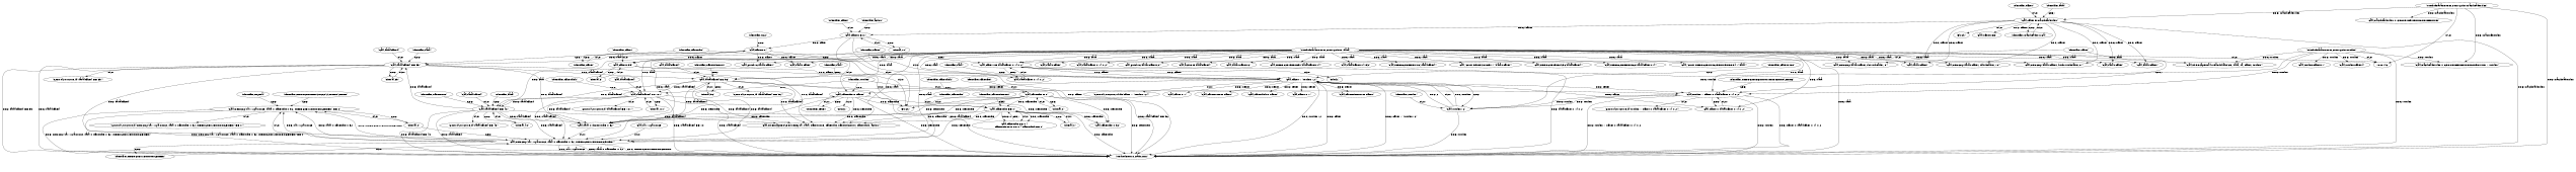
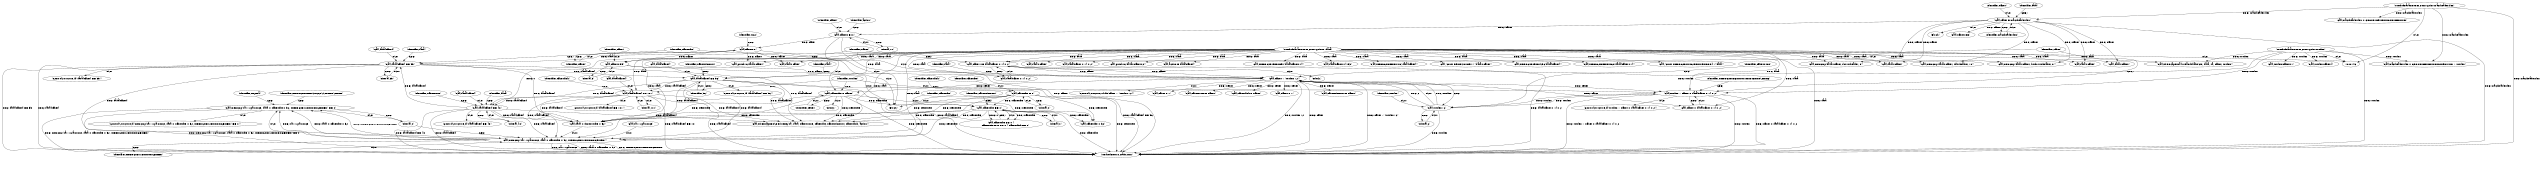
  digraph {
    n1 [label="(Call,memcmp(sa->wpa.nonce, data + offset_fte + 52, AIRPDCAP_WPA_NONCE_LEN) == 0)"]
    n2 [label="(Literal,0)"]
    n3 [label="(MethodReturn,static INT)"]
    n4 [label="(ControlStructure,if (memcmp(sa->wpa.nonce, data + offset_fte + 52, AIRPDCAP_WPA_NONCE_LEN) == 0))"]
    n5 [label="(Call,memcmp(sa->wpa.nonce, data + offset_fte + 52, AIRPDCAP_WPA_NONCE_LEN))"]
    n6 [label="(Identifier,AIRPDCAP_WPA_NONCE_LEN)"]
    n7 [label="(Call,data[offset] == 55)"]
    n8 [label="(Call,data[offset] == 56)"]
    n9 [label="(Call,AirPDcapTDLSDeriveKey(sa, data, offset_rsne, offset_fte, offset_timeout, offset_link, action))"]
    n10 [label="(ControlStructure,if (data[offset] == 55))"]
    n11 [label="(Literal,55)"]
    n12 [label="(Call,data + timeout_fte + 52)"]
    n13 [label="(Call,data[offset] == 48)"]
    n14 [label="(ControlStructure,if (data[offset] == 48))"]
    n15 [label="(Literal,48)"]
    n16 [label="(Call,data[offset] == 101)"]
-   n17 [label="(Literal,56)"]
+   n17 [label="(Identifier,56)"]
    n18 [label="(ControlStructure,if (data[offset] == 56))"]
    n19 [label="(Literal,101)"]
    n20 [label="(ControlStructure,if (data[offset] == 101))"]
    n21 [label="(MethodParameterIn,const guint8 *data)"]
    n22 [label="(Call,offset += data[offset + 1] + 2)"]
    n23 [label="(Call,tot_len < offset + data[offset + 1] + 2)"]
    n24 [label="(Call,data[offset+1]!=3)"]
    n25 [label="(Call,AIRPDCAP_EAP_MIC(data[offset]))"]
    n26 [label="(Call,memcmp(data+offset, dot1x_header, 8))"]
    n27 [label="(Call,memcmp(data+offset, bt_dot1x_header, 8))"]
    n28 [label="(Call,(const RET_RSN_KEY *) (data+offset))"]
    n29 [label="(Call,data+offset)"]
    n30 [label="(Call,offset + data[offset + 1] + 2)"]
    n31 [label="(Call,data+offset)"]
    n32 [label="(Call,AIRPDCAP_EAP_SEC(data[offset]))"]
    n33 [label="(Call,data+offset)"]
    n34 [label="(Call,AIRPDCAP_EAP_ACK(data[offset+1]))"]
    n35 [label="(Call,pntoh16(data+offset))"]
    n36 [label="(Call,AirPDcapRsna4WHandshake(ctx, data, sa, offset, tot_len))"]
    n37 [label="(Call,(const AIRPDCAP_MAC_FRAME_ADDR4 *)(data))"]
    n38 [label="(Call,data+offset)"]
    n39 [label="(Call,data+offset)"]
    n40 [label="(Call,data[offset + 1] + 2)"]
    n41 [label="(Call,data[offset + 1] + 2)"]
    n42 [label="(Call,pntoh16(data+offset+2))"]
    n43 [label="(Call,action = data[offset])"]
    n44 [label="(Call,memcmp(data+offset, tdls_header, 10))"]
-   n45 [label="(Call,data+offset+2)"]
    n46 [label="(Call,AIRPDCAP_EAP_KEY(data[offset+1]))"]
    1000146
    n48 [label="(Call,offset < (tot_len - 2))"]
    n49 [label="(Block,)"]
    n50 [label="(Call,tot_len - 2)"]
    n51 [label="(ControlStructure,if (tot_len < offset + data[offset + 1] + 2))"]
    n52 [label="(Call,offset_fte = offset)"]
    n53 [label="(Call,offset_fte == 0)"]
    n54 [label="(Call,offset_fte + 52)"]
    n55 [label="(Block,)"]
    n56 [label="(Identifier,offset)"]
    n57 [label="(Literal,0)"]
    n58 [label="(Call,offset_fte == 0 ||\n            offset_timeout == 0 || offset_link == 0)"]
    n59 [label="(Call,offset_timeout = offset)"]
    n60 [label="(ControlStructure,while(offset < (tot_len - 2)))"]
    n61 [label="(Call,offset + 1)"]
    n62 [label="(Call,offset_rsne = offset)"]
    n63 [label="(Call,offset_link = offset)"]
    n64 [label="(Call,offset + 1)"]
+   n65 [label="(Literal,2)"]
    n66 [label="(Call,offset+=5)"]
    n67 [label="(Block,)"]
    n68 [label="(Literal,5)"]
    n69 [label="(Call,offset++)"]
    n70 [label="(Identifier,offset)"]
    n71 [label="(Call,offset+=10)"]
    n72 [label="(Literal,10)"]
    n73 [label="(Call,offset = mac_header_len)"]
    n74 [label="(Block,)"]
    n75 [label="(Call,offset+=8)"]
-   n76 [label="(Identifier,mac_header_wpa)"]
+   n76 [label="(Identifier,mac_header_len)"]
    n77 [label="(MethodParameterIn,const guint mac_header_len)"]
    n78 [label="(Call,mac_header_len + GROUP_KEY_PAYLOAD_LEN_MIN > tot_len)"]
    n79 [label="(Call,mac_header_len + GROUP_KEY_PAYLOAD_LEN_MIN)"]
    n80 [label="(MethodParameterIn,const guint tot_len)"]
    n81 [label="(Call,tot_len-offset+1)"]
    n82 [label="(Call,tot_len-offset-4)"]
    n83 [label="(Call,offset_fte = 0)"]
    n84 [label="(Literal,0)"]
    n85 [label="(Identifier,offset_fte)"]
    n86 [label="(Call,data[offset])"]
    n87 [label="(Identifier,tot_len)"]
    n88 [label="(Identifier,offset)"]
    n89 [label="(Identifier,data)"]
    n90 [label="(Identifier,offset)"]
    n91 [label="(Identifier,offset_fte)"]
    n92 [label="(Identifier,offset_timeout)"]
    n93 [label="(Identifier,tmp_sa)"]
    n94 [label="(Identifier,data)"]
    n95 [label="(Identifier,offset)"]
    n96 [label="(Identifier,tmp)"]
    n97 [label="(Identifier,tot_len)"]
    n98 [label="(Call,sa->wpa.nonce)"]
    n99 [label="(Identifier,data)"]
    n100 [label="(Identifier,offset_link)"]
    n101 [label="(Call,data[offset])"]
    n102 [label="(Identifier,offset)"]
    n103 [label="(Identifier,offset_rsne)"]
    n104 [label="(Identifier,offset_fte)"]
    n105 [label="(Identifier,offset_rsne)"]
    n106 [label="(Identifier,action)"]
    n107 [label="(Identifier,AIRPDCAP_RET_NO_VALID_HANDSHAKE)"]
    n108 [label="(Identifier,offset)"]
    n109 [label="(Call,data[offset])"]
    n110 [label="(Call,data[offset])"]
    n111 [label="(Identifier,offset_link)"]
    n112 [label="(Identifier,offset_timeout)"]
    n113 [label="(Identifier,data)"]
    n114 [label="(Identifier,data)"]
    n115 [label="(Identifier,AIRPDCAP_RET_SUCCESS_HANDSHAKE)"]
    n1 -> n2 [label="CFG: "]
    n1 -> n3 [label="DDG: memcmp(sa->wpa.nonce, data + offset_fte + 52, AIRPDCAP_WPA_NONCE_LEN)"]
    n1 -> n3 [label="DDG: memcmp(sa->wpa.nonce, data + offset_fte + 52, AIRPDCAP_WPA_NONCE_LEN) == 0"]
    n1 -> n4 [label="AST: "]
    n2 -> n1 [label="AST: "]
    n2 -> n5 [label="CFG: "]
    n5 -> n1 [label="AST: "]
    n5 -> n1 [label="DDG: sa->wpa.nonce"]
    n5 -> n1 [label="DDG: data + offset_fte + 52"]
    n5 -> n1 [label="DDG: AIRPDCAP_WPA_NONCE_LEN"]
    n5 -> n3 [label="DDG: sa->wpa.nonce"]
    n5 -> n3 [label="DDG: data + offset_fte + 52"]
    n5 -> n3 [label="DDG: AIRPDCAP_WPA_NONCE_LEN"]
    n5 -> n6 [label="CFG: "]
    n6 -> n5 [label="AST: "]
    n7 -> n3 [label="DDG: data[offset]"]
    n7 -> n3 [label="DDG: data[offset] == 55"]
    n7 -> n5 [label="DDG: data[offset]"]
    n7 -> n8 [label="DDG: data[offset]"]
    n7 -> n9 [label="DDG: data[offset]"]
    n7 -> n10 [label="AST: "]
    n7 -> n11 [label="CFG: "]
    n7 -> n12 [label="DDG: data[offset]"]
    n8 -> n3 [label="DDG: data[offset]"]
    n8 -> n3 [label="DDG: data[offset] == 56"]
    n8 -> n5 [label="DDG: data[offset]"]
    n8 -> n9 [label="DDG: data[offset]"]
    n8 -> n12 [label="DDG: data[offset]"]
    n8 -> n13 [label="DDG: data[offset]"]
    n8 -> n16 [label="DDG: data[offset]"]
    n8 -> n17 [label="CFG: "]
    n8 -> n18 [label="AST: "]
    n11 -> n7 [label="AST: "]
    n12 -> n5 [label="AST: "]
    n13 -> n3 [label="DDG: data[offset] == 48"]
    n13 -> n3 [label="DDG: data[offset]"]
    n13 -> n5 [label="DDG: data[offset]"]
    n13 -> n7 [label="DDG: data[offset]"]
    n13 -> n9 [label="DDG: data[offset]"]
    n13 -> n12 [label="DDG: data[offset]"]
    n13 -> n14 [label="AST: "]
    n13 -> n15 [label="CFG: "]
    n15 -> n13 [label="AST: "]
    n16 -> n3 [label="DDG: data[offset] == 101"]
    n16 -> n3 [label="DDG: data[offset]"]
    n16 -> n5 [label="DDG: data[offset]"]
    n16 -> n9 [label="DDG: data[offset]"]
    n16 -> n12 [label="DDG: data[offset]"]
    n16 -> n13 [label="DDG: data[offset]"]
-   n16 -> n19 [label="CFG: "]
+   n16 -> n19 [label="AST: "]
    n16 -> n20 [label="AST: "]
    n17 -> n8 [label="AST: "]
    n19 -> n16 [label="AST: "]
    n21 -> n3 [label="DDG: data"]
    n21 -> n5 [label="DDG: data"]
    n21 -> n7 [label="DDG: data"]
    n21 -> n8 [label="DDG: data"]
    n21 -> n9 [label="DDG: data"]
    n21 -> n12 [label="DDG: data"]
-   n21 -> n13 [label="DDG: data"]
+   n21 -> n13 [label="DDG: 0"]
    n21 -> n16 [label="DDG: data"]
    n21 -> n22 [label="DDG: data"]
    n21 -> n23 [label="DDG: data"]
    n21 -> n24 [label="DDG: data"]
    n21 -> n25 [label="DDG: data"]
    n21 -> n26 [label="DDG: data"]
    n21 -> n27 [label="DDG: data"]
    n21 -> n28 [label="DDG: data"]
    n21 -> n29 [label="DDG: data"]
    n21 -> n30 [label="DDG: data"]
    n21 -> n31 [label="DDG: data"]
    n21 -> n32 [label="DDG: data"]
    n21 -> n33 [label="DDG: data"]
    n21 -> n34 [label="DDG: data"]
    n21 -> n35 [label="DDG: data"]
    n21 -> n36 [label="DDG: data"]
    n21 -> n37 [label="DDG: data"]
    n21 -> n38 [label="DDG: data"]
    n21 -> n39 [label="DDG: data"]
    n21 -> n40 [label="DDG: data"]
    n21 -> n41 [label="DDG: data"]
    n21 -> n42 [label="DDG: data"]
    n21 -> n43 [label="DDG: data"]
    n21 -> n44 [label="DDG: data"]
-   n21 -> n45 [label="DDG: data"]
    n21 -> n46 [label="DDG: data"]
    n21 -> 1000146 [label="AST: "]
    n22 -> n3 [label="DDG: data[offset + 1] + 2"]
    n22 -> n40 [label="CFG: "]
    n22 -> n48 [label="DDG: offset"]
    n22 -> n49 [label="AST: "]
    n23 -> n3 [label="DDG: tot_len"]
    n23 -> n3 [label="DDG: offset + data[offset + 1] + 2"]
    n23 -> n3 [label="DDG: tot_len < offset + data[offset + 1] + 2"]
    n23 -> n30 [label="CFG: "]
    n23 -> n50 [label="DDG: tot_len"]
    n23 -> n51 [label="AST: "]
    n30 -> n23 [label="AST: "]
    n40 -> n22 [label="AST: "]
    n48 -> n3 [label="DDG: tot_len - 2"]
    n48 -> n3 [label="DDG: offset"]
    n48 -> n3 [label="DDG: offset < (tot_len - 2)"]
    n48 -> n22 [label="DDG: offset"]
    n48 -> n23 [label="DDG: offset"]
    n48 -> n30 [label="DDG: offset"]
    n48 -> n50 [label="CFG: "]
    n48 -> n52 [label="DDG: offset"]
    n48 -> n59 [label="DDG: offset"]
    n48 -> n60 [label="AST: "]
    n48 -> n61 [label="DDG: offset"]
    n48 -> n62 [label="DDG: offset"]
    n48 -> n63 [label="DDG: offset"]
    n48 -> n64 [label="DDG: offset"]
    n50 -> n3 [label="DDG: tot_len"]
    n50 -> n23 [label="DDG: tot_len"]
    n50 -> n48 [label="AST: "]
    n50 -> n48 [label="DDG: tot_len"]
    n50 -> n48 [label="DDG: 2"]
+   n50 -> n65 [label="CFG: "]
    n52 -> n3 [label="DDG: offset_fte"]
    n52 -> n5 [label="DDG: offset_fte"]
    n52 -> n9 [label="DDG: offset_fte"]
    n52 -> n12 [label="DDG: offset_fte"]
    n52 -> n53 [label="DDG: offset_fte"]
    n52 -> n54 [label="DDG: offset_fte"]
    n52 -> n55 [label="AST: "]
    n52 -> n56 [label="CFG: "]
    n53 -> n3 [label="DDG: offset_fte"]
    n53 -> n5 [label="DDG: offset_fte"]
    n53 -> n9 [label="DDG: offset_fte"]
    n53 -> n12 [label="DDG: offset_fte"]
    n53 -> n54 [label="DDG: offset_fte"]
    n53 -> n57 [label="CFG: "]
    n53 -> n58 [label="AST: "]
    n53 -> n58 [label="DDG: offset_fte"]
    n53 -> n58 [label="DDG: 0"]
    n56 -> n52 [label="AST: "]
    n57 -> n53 [label="AST: "]
    n58 -> n53 [label="CFG: "]
+   n65 -> n50 [label="AST: "]
    n66 -> n48 [label="DDG: offset"]
    n66 -> n67 [label="AST: "]
    n66 -> n68 [label="CFG: "]
    n68 -> n66 [label="AST: "]
    n69 -> n31 [label="DDG: offset"]
    n69 -> n35 [label="DDG: offset"]
    n69 -> n66 [label="DDG: offset"]
    n69 -> n67 [label="AST: "]
    n69 -> n70 [label="CFG: "]
    n70 -> n69 [label="AST: "]
    n71 -> n3 [label="DDG: offset"]
    n71 -> n67 [label="AST: "]
    n71 -> n69 [label="DDG: offset"]
    n71 -> n72 [label="CFG: "]
    n72 -> n71 [label="AST: "]
    n73 -> n3 [label="DDG: mac_header_len"]
    n73 -> n26 [label="DDG: offset"]
    n73 -> n27 [label="DDG: offset"]
    n73 -> n29 [label="DDG: offset"]
    n73 -> n33 [label="DDG: offset"]
    n73 -> n39 [label="DDG: offset"]
    n73 -> n44 [label="DDG: offset"]
    n73 -> n71 [label="DDG: offset"]
    n73 -> n74 [label="AST: "]
    n73 -> n75 [label="DDG: offset"]
    n73 -> n76 [label="CFG: "]
    n76 -> n73 [label="AST: "]
    n77 -> n3 [label="DDG: mac_header_len"]
    n77 -> 1000146 [label="AST: "]
    n77 -> n73 [label="DDG: mac_header_len"]
-   n77 -> n78 [label="DDG: mac_offset_len"]
+   n77 -> n78 [label="DDG: mac_header_len"]
    n77 -> n79 [label="DDG: mac_header_len"]
    n80 -> n3 [label="DDG: tot_len"]
    n80 -> n23 [label="DDG: tot_len"]
    n80 -> n36 [label="DDG: tot_len"]
    n80 -> 1000146 [label="AST: "]
    n80 -> n50 [label="DDG: tot_len"]
    n80 -> n78 [label="DDG: tot_len"]
    n80 -> n81 [label="DDG: tot_len"]
    n80 -> n82 [label="DDG: tot_len"]
    n83 -> n3 [label="DDG: offset_fte"]
    n83 -> n5 [label="DDG: offset_fte"]
    n83 -> n9 [label="DDG: offset_fte"]
    n83 -> n12 [label="DDG: offset_fte"]
    n83 -> n53 [label="DDG: offset_fte"]
    n83 -> n54 [label="DDG: offset_fte"]
    n83 -> n67 [label="AST: "]
    n83 -> n84 [label="CFG: "]
    n84 -> n83 [label="AST: "]
    n85 -> n83 [label="AST: "]
    n86 -> n13 [label="AST: "]
    n87 -> n50 [label="AST: "]
    n88 -> n22 [label="AST: "]
    n88 -> n23 [label="CFG: "]
    n89 -> n48 [label="CFG: "]
    n90 -> n73 [label="AST: "]
    n91 -> n53 [label="AST: "]
    n92 -> n53 [label="CFG: "]
    n93 -> n1 [label="CFG: "]
    n94 -> n13 [label="CFG: "]
    n95 -> n66 [label="AST: "]
    n96 -> n69 [label="CFG: "]
    n97 -> n16 [label="CFG: "]
    n97 -> n23 [label="AST: "]
    n97 -> n52 [label="CFG: "]
    n98 -> n5 [label="AST: "]
    n99 -> n8 [label="CFG: "]
    n100 -> n83 [label="CFG: "]
    n101 -> n16 [label="AST: "]
    n102 -> n71 [label="AST: "]
    n103 -> n13 [label="CFG: "]
    n104 -> n7 [label="CFG: "]
    n104 -> n52 [label="AST: "]
    n105 -> n48 [label="CFG: "]
    n106 -> n71 [label="CFG: "]
    n107 -> n23 [label="CFG: "]
    n108 -> n22 [label="CFG: "]
    n108 -> n48 [label="AST: "]
    n108 -> n66 [label="CFG: "]
    n109 -> n8 [label="AST: "]
    n110 -> n7 [label="AST: "]
    n111 -> n16 [label="CFG: "]
    n112 -> n8 [label="CFG: "]
    n113 -> n7 [label="CFG: "]
    n114 -> n73 [label="CFG: "]
    n115 -> n1 [label="CFG: "]
  }
